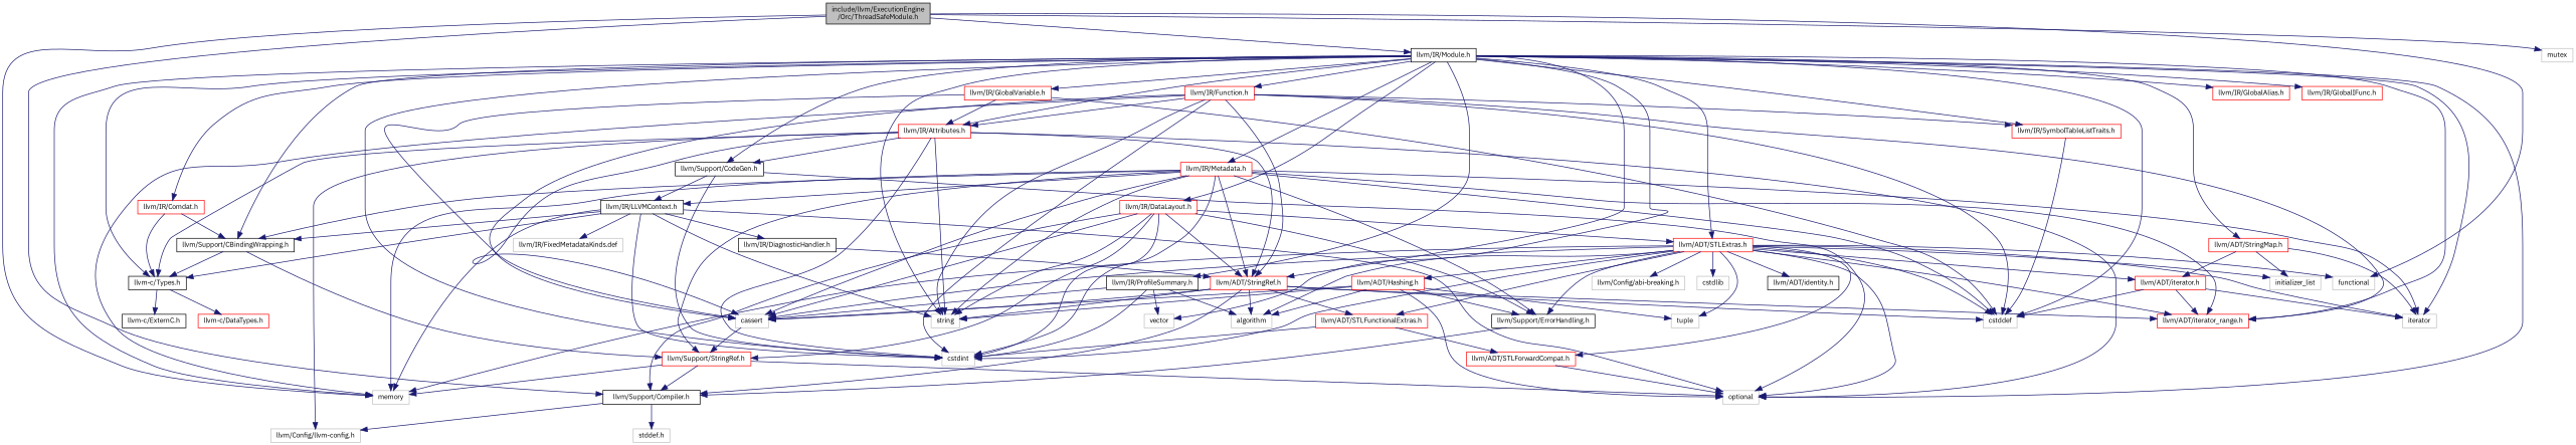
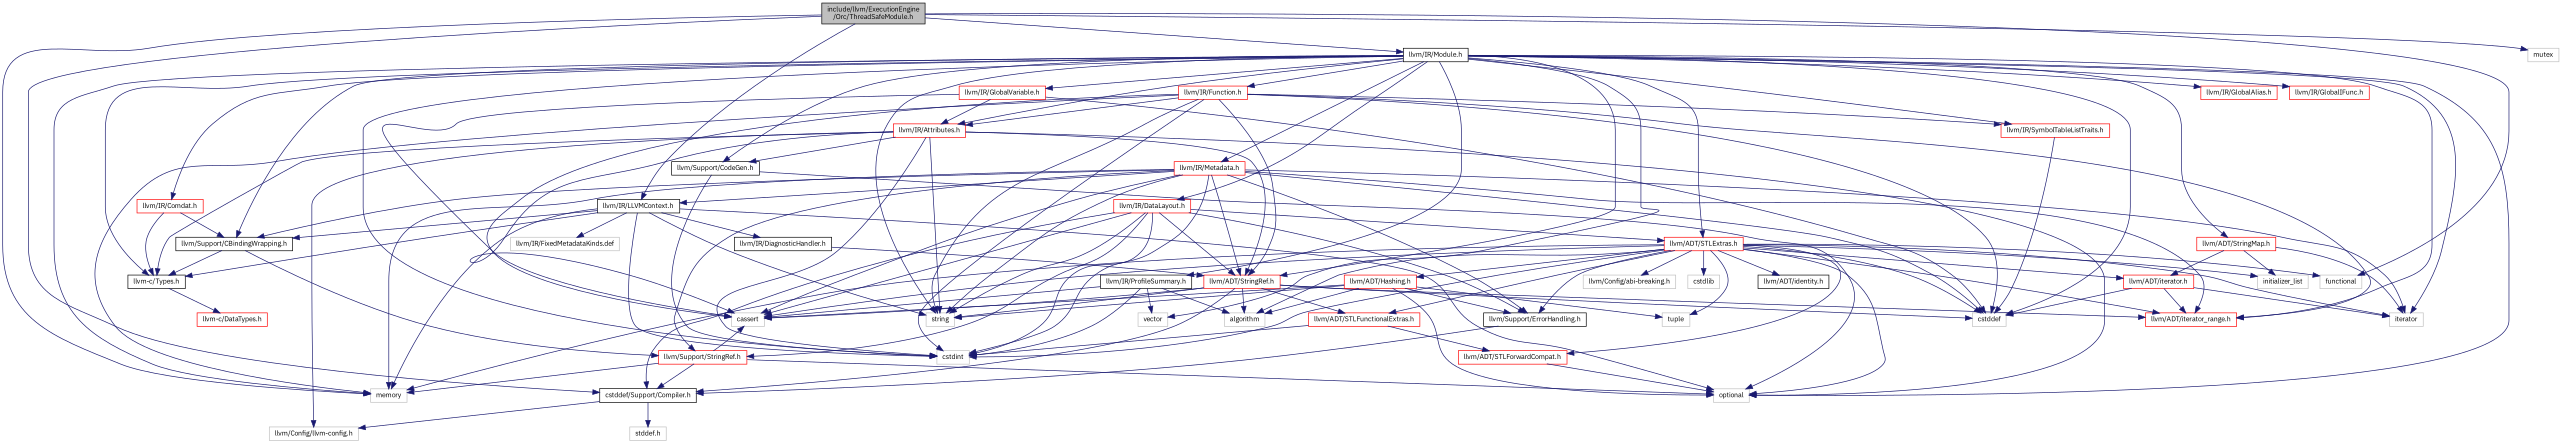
  digraph {
    fontname="IBM Plex Sans"
    node [color=red fontname="IBM Plex Sans" fontsize=10 shape=record]
    edge [color=midnightblue fontname="IBM Plex Sans" fontsize=10 labelfontname=Helvetica labelfontsize=10 style=solid]
    n1 [color=black fillcolor=grey75 fontcolor=black height=0.2 label="include/llvm/ExecutionEngine\l/Orc/ThreadSafeModule.h" style=filled width=0.4]
    n2 [color=black height=0.2 label="llvm/IR/LLVMContext.h" width=0.4]
-   n3 [color=black height=0.2 label="llvm/Support/Compiler.h" width=0.4]
+   n3 [color=black height=0.2 label="cstddef/Support/Compiler.h" width=0.4]
    n4 [color=grey75 height=0.2 label=memory width=0.4]
    n5 [color=black height=0.2 label="llvm/IR/Module.h" width=0.4]
    n6 [color=grey75 height=0.2 label=functional width=0.4]
    n7 [color=grey75 height=0.2 label=mutex width=0.4]
    n8 [color=black height=0.2 label="llvm-c/Types.h" width=0.4]
    n9 [color=black height=0.2 label="llvm/IR/DiagnosticHandler.h" width=0.4]
    n10 [color=grey75 height=0.2 label=optional width=0.4]
    n11 [color=grey75 height=0.2 label=cstdint width=0.4]
    n12 [color=grey75 height=0.2 label=string width=0.4]
    n13 [color=black height=0.2 label="llvm/Support/CBindingWrapping.h" width=0.4]
    n14 [color=grey75 height=0.2 label="llvm/IR/FixedMetadataKinds.def" width=0.4]
    n15 [color=grey75 height=0.2 label="llvm/Config/llvm-config.h" width=0.4]
    n16 [color=grey75 height=0.2 label="stddef.h" width=0.4]
    n17 [height=0.2 label="llvm/ADT/StringRef.h" width=0.4]
    n18 [height=0.2 label="llvm/ADT/iterator_range.h" width=0.4]
    n19 [color=grey75 height=0.2 label=cstddef width=0.4]
    n20 [height=0.2 label="llvm/ADT/STLExtras.h" width=0.4]
    n21 [color=grey75 height=0.2 label=iterator width=0.4]
    n22 [height=0.2 label="llvm/ADT/StringMap.h" width=0.4]
    n23 [height=0.2 label="llvm/IR/Attributes.h" width=0.4]
    n24 [color=black height=0.2 label="llvm/Support/CodeGen.h" width=0.4]
    n25 [height=0.2 label="llvm/IR/Comdat.h" width=0.4]
    n26 [height=0.2 label="llvm/IR/DataLayout.h" width=0.4]
    n27 [height=0.2 label="llvm/IR/Function.h" width=0.4]
    n28 [height=0.2 label="llvm/IR/SymbolTableListTraits.h" width=0.4]
    n29 [height=0.2 label="llvm/IR/GlobalAlias.h" width=0.4]
    n30 [height=0.2 label="llvm/IR/GlobalIFunc.h" width=0.4]
    n31 [height=0.2 label="llvm/IR/GlobalVariable.h" width=0.4]
    n32 [height=0.2 label="llvm/IR/Metadata.h" width=0.4]
    n33 [color=black height=0.2 label="llvm/IR/ProfileSummary.h" width=0.4]
    n34 [color=grey75 height=0.2 label=vector width=0.4]
    n35 [height=0.2 label="llvm-c/DataTypes.h" width=0.4]
-   n36 [color=black height=0.2 label="llvm-c/ExternC.h" width=0.4]
    n37 [height=0.2 label="llvm/Support/StringRef.h" width=0.4]
    n38 [height=0.2 label="llvm/ADT/STLFunctionalExtras.h" width=0.4]
    n39 [color=grey75 height=0.2 label=algorithm width=0.4]
    n40 [color=grey75 height=0.2 label=cassert width=0.4]
    n41 [height=0.2 label="llvm/ADT/STLForwardCompat.h" width=0.4]
    n42 [height=0.2 label="llvm/ADT/Hashing.h" width=0.4]
    n43 [color=black height=0.2 label="llvm/Support/ErrorHandling.h" width=0.4]
    n44 [color=grey75 height=0.2 label=tuple width=0.4]
    n45 [color=black height=0.2 label="llvm/ADT/identity.h" width=0.4]
    n46 [height=0.2 label="llvm/ADT/iterator.h" width=0.4]
    n47 [color=grey75 height=0.2 label="llvm/Config/abi-breaking.h" width=0.4]
    n48 [color=grey75 height=0.2 label=cstdlib width=0.4]
    n49 [color=grey75 height=0.2 label=initializer_list width=0.4]
-   n24 -> n2
+   n1 -> n2
    n1 -> n3
    n1 -> n4
    n1 -> n5
    n1 -> n6
    n1 -> n7
    n2 -> n4
    n2 -> n8
    n2 -> n9
    n2 -> n10
    n2 -> n11
    n2 -> n12
    n2 -> n13
    n2 -> n14
    n3 -> n15
    n3 -> n16
    n5 -> n4
    n5 -> n8
    n5 -> n10
    n5 -> n11
    n5 -> n12
    n5 -> n13
    n5 -> n17
    n5 -> n18
    n5 -> n19
    n5 -> n20
    n5 -> n21
    n5 -> n22
    n5 -> n23
    n5 -> n24
    n5 -> n25
    n5 -> n26
    n5 -> n27
    n5 -> n28
    n5 -> n29
    n5 -> n30
    n5 -> n31
    n5 -> n32
    n5 -> n33
    n5 -> n34
    n8 -> n35
-   n8 -> n36
    n9 -> n17
    n13 -> n8
    n13 -> n37
    n17 -> n3
    n17 -> n12
    n17 -> n18
    n17 -> n19
    n17 -> n38
    n17 -> n39
    n17 -> n40
    n20 -> n4
    n20 -> n6
    n20 -> n10
    n20 -> n11
    n20 -> n18
    n20 -> n19
    n20 -> n21
    n20 -> n38
    n20 -> n39
    n20 -> n40
    n20 -> n41
    n20 -> n42
    n20 -> n43
    n20 -> n44
    n20 -> n45
    n20 -> n46
    n20 -> n47
    n20 -> n48
    n20 -> n49
    n22 -> n21
    n22 -> n46
    n22 -> n49
    n23 -> n8
    n23 -> n10
    n23 -> n11
    n23 -> n12
    n23 -> n15
    n23 -> n17
    n23 -> n24
    n23 -> n40
    n24 -> n10
    n24 -> n11
    n25 -> n8
    n25 -> n13
    n26 -> n3
    n26 -> n11
    n26 -> n12
    n26 -> n17
    n26 -> n20
    n26 -> n37
    n26 -> n40
    n26 -> n43
    n27 -> n4
    n27 -> n11
    n27 -> n12
    n27 -> n17
    n27 -> n18
    n27 -> n19
    n27 -> n23
    n27 -> n28
    n27 -> n40
    n28 -> n19
    n31 -> n19
    n31 -> n23
    n31 -> n40
    n32 -> n2
    n32 -> n4
    n32 -> n11
    n32 -> n12
    n32 -> n13
    n32 -> n17
    n32 -> n18
    n32 -> n19
    n32 -> n21
    n32 -> n37
    n32 -> n40
    n32 -> n43
    n33 -> n11
    n33 -> n34
    n33 -> n39
    n33 -> n40
    n37 -> n3
    n37 -> n4
    n37 -> n10
-   n40 -> n37
+   n37 -> n40
    n38 -> n11
    n38 -> n41
    n41 -> n10
    n42 -> n10
    n42 -> n12
    n42 -> n39
    n42 -> n40
    n42 -> n43
    n42 -> n44
    n43 -> n3
    n46 -> n18
    n46 -> n19
    n46 -> n21
  }
